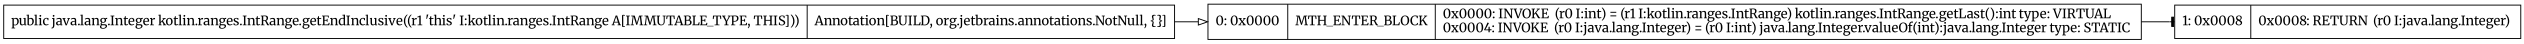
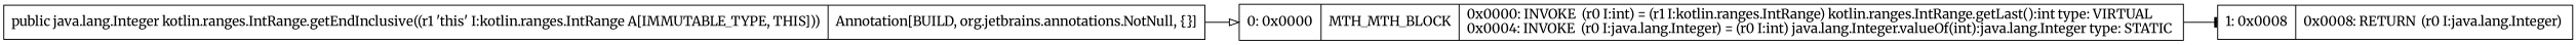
  digraph {
    rankdir=LR
    fontname=Merriweather
    node [shape=record fontname=Merriweather]
    edge [fontname=Merriweather]
-   n1 [label="{0\:\ 0x0000|MTH_ENTER_BLOCK\l|0x0000: INVOKE  (r0 I:int) = (r1 I:kotlin.ranges.IntRange) kotlin.ranges.IntRange.getLast():int type: VIRTUAL \l0x0004: INVOKE  (r0 I:java.lang.Integer) = (r0 I:int) java.lang.Integer.valueOf(int):java.lang.Integer type: STATIC \l}"]
+   n1 [label="{0\:\ 0x0000|MTH_MTH_BLOCK\l|0x0000: INVOKE  (r0 I:int) = (r1 I:kotlin.ranges.IntRange) kotlin.ranges.IntRange.getLast():int type: VIRTUAL \l0x0004: INVOKE  (r0 I:java.lang.Integer) = (r0 I:int) java.lang.Integer.valueOf(int):java.lang.Integer type: STATIC \l}"]
    n2 [label="{1\:\ 0x0008|0x0008: RETURN  (r0 I:java.lang.Integer) \l}"]
    n3 [label="{public java.lang.Integer kotlin.ranges.IntRange.getEndInclusive((r1 'this' I:kotlin.ranges.IntRange A[IMMUTABLE_TYPE, THIS]))  | Annotation[BUILD, org.jetbrains.annotations.NotNull, \{\}]\l}"]
    n1 -> n2 [arrowhead=tee]
    n3 -> n1 [arrowhead=onormal]
  }
